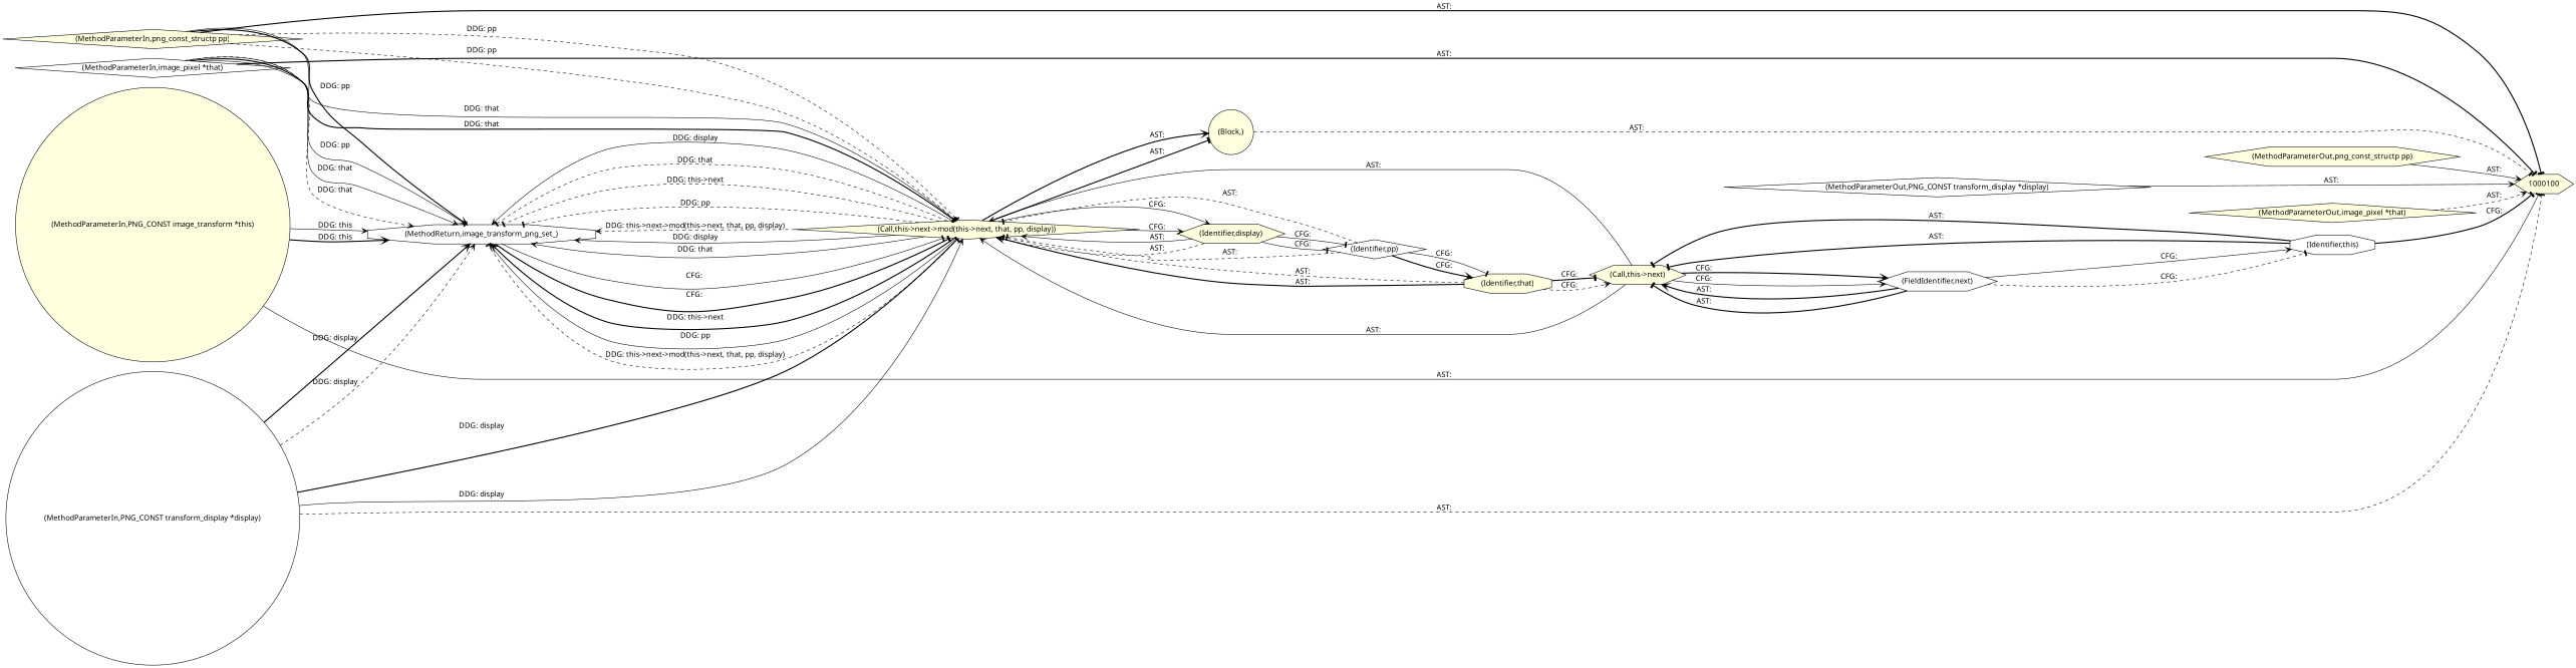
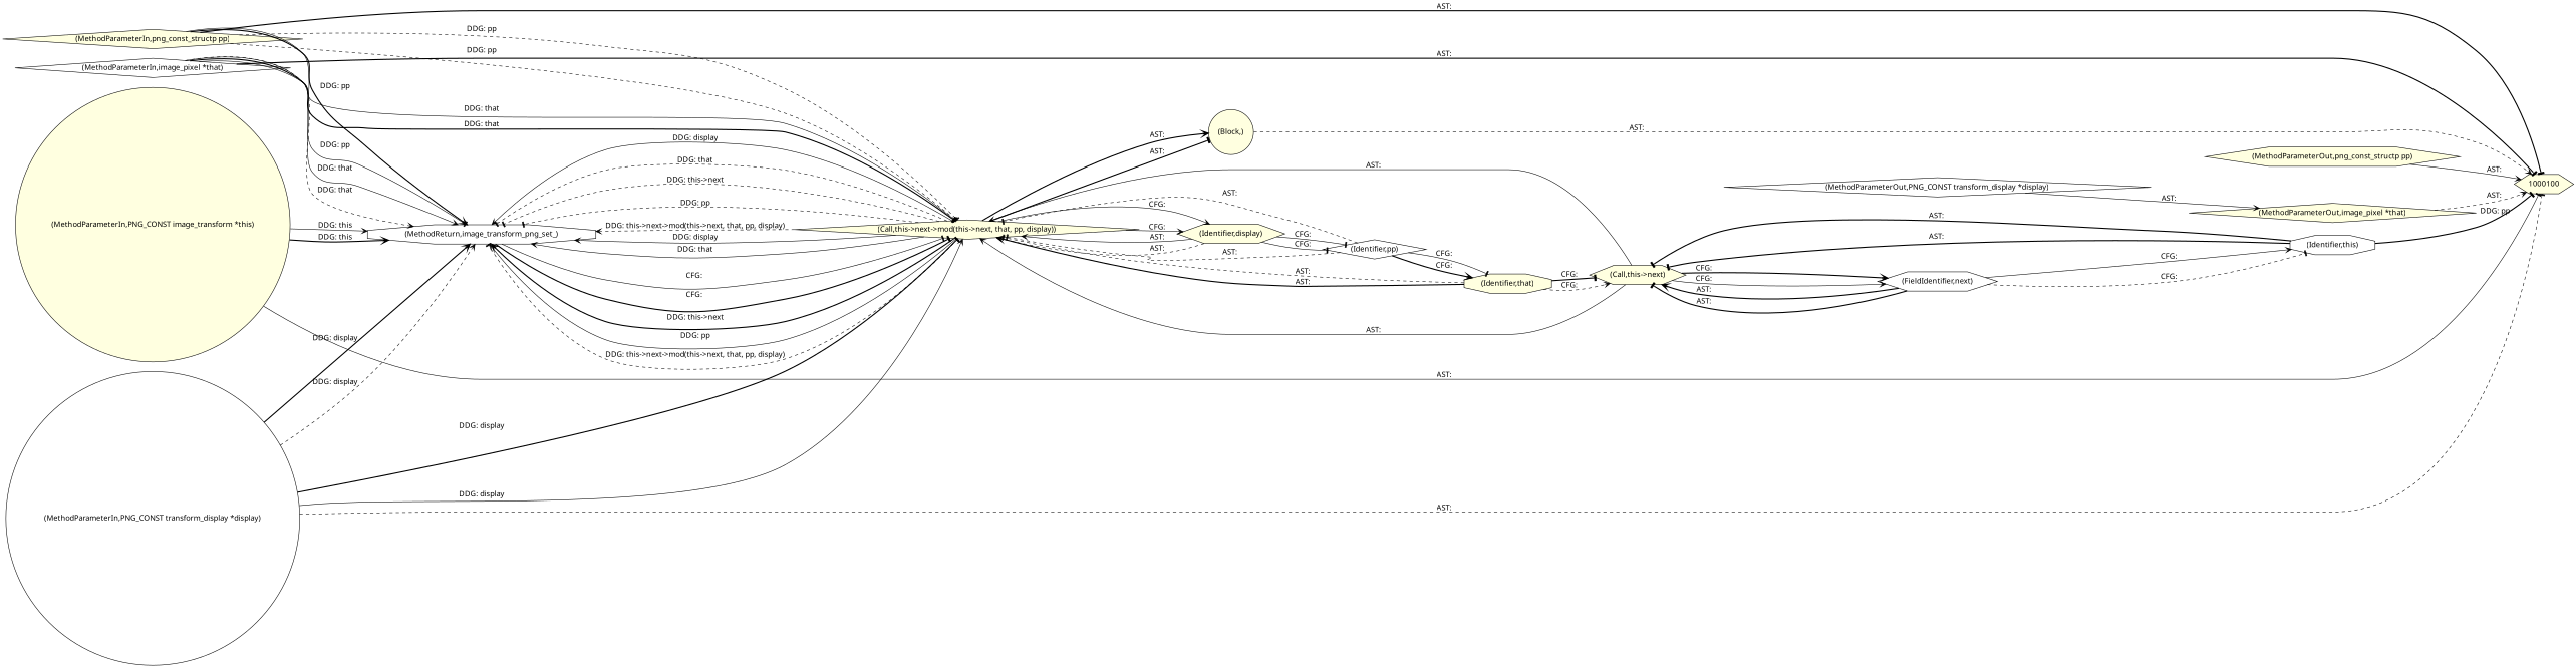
  digraph {
    fontname="Noto Sans"
    rankdir=LR
    node [fillcolor=lightyellow fontname="Noto Sans" shape=diamond style=filled]
    edge [arrowhead=vee fontname="Noto Sans" style=solid]
    n1 [fillcolor=white label="(MethodReturn,image_transform_png_set_)" shape=octagon]
    n2 [label="(Call,this->next->mod(this->next, that, pp, display))"]
    n3 [label="(Block,)" shape=circle]
    n4 [label="(Identifier,display)" shape=hexagon]
    1000100 [shape=hexagon]
    n6 [label="(MethodParameterIn,PNG_CONST image_transform *this)" shape=circle]
    n7 [label="(MethodParameterIn,png_const_structp pp)"]
    n8 [label="(MethodParameterOut,png_const_structp pp)" shape=hexagon]
    n9 [fillcolor=white label="(MethodParameterIn,image_pixel *that)"]
    n10 [label="(MethodParameterOut,image_pixel *that)"]
    n11 [fillcolor=white label="(MethodParameterIn,PNG_CONST transform_display *display)" shape=circle]
    n12 [fillcolor=white label="(MethodParameterOut,PNG_CONST transform_display *display)"]
    n13 [label="(Call,this->next)" shape=hexagon]
    n14 [fillcolor=white label="(FieldIdentifier,next)" shape=hexagon]
    n15 [fillcolor=white label="(Identifier,this)" shape=octagon]
    n16 [fillcolor=white label="(Identifier,pp)"]
    n17 [label="(Identifier,that)" shape=octagon]
    n1 -> n2 [arrowhead=tee label="CFG: "]
    n1 -> n2 [arrowhead=tee label="CFG: " style=bold]
    n2 -> n1 [label="DDG: this->next" style=bold]
    n2 -> n1 [label="DDG: pp"]
    n2 -> n1 [arrowhead=tee label="DDG: this->next->mod(this->next, that, pp, display)" style=dashed]
    n2 -> n1 [label="DDG: display"]
    n2 -> n1 [arrowhead=tee label="DDG: that" style=dashed]
    n2 -> n1 [arrowhead=tee label="DDG: this->next" style=dashed]
    n2 -> n1 [arrowhead=tee label="DDG: pp" style=dashed]
    n2 -> n1 [label="DDG: this->next->mod(this->next, that, pp, display)" style=dashed]
    n2 -> n1 [label="DDG: display"]
    n2 -> n1 [label="DDG: that"]
    n2 -> n3 [label="AST: " style=bold]
    n2 -> n3 [arrowhead=tee label="AST: " style=bold]
    n2 -> n4 [label="CFG: "]
    n2 -> n4 [label="CFG: "]
-   n3 -> 1000100 [arrowhead=tee label="AST: " style=dashed]
+   n3 -> 1000100 [label="AST: " style=dashed]
    n4 -> n2 [label="AST: "]
    n4 -> n2 [label="AST: " style=dashed]
    n4 -> n16 [arrowhead=tee label="CFG: "]
    n4 -> n16 [arrowhead=tee label="CFG: "]
    n6 -> n1 [label="DDG: this"]
    n6 -> n1 [label="DDG: this" style=bold]
    n6 -> 1000100 [arrowhead=tee label="AST: "]
    n7 -> n1 [label="DDG: pp" style=bold]
    n7 -> n1 [arrowhead=tee label="DDG: pp"]
    n7 -> n2 [arrowhead=tee label="DDG: pp" style=dashed]
    n7 -> n2 [arrowhead=tee label="DDG: pp" style=dashed]
    n7 -> 1000100 [arrowhead=tee label="AST: " style=bold]
    n8 -> 1000100 [label="AST: "]
    n9 -> n1 [label="DDG: that" style=dashed]
    n9 -> n1 [label="DDG: that"]
    n9 -> n2 [arrowhead=tee label="DDG: that" style=bold]
    n9 -> n2 [arrowhead=tee label="DDG: that"]
    n9 -> 1000100 [arrowhead=tee label="AST: " style=bold]
    n10 -> 1000100 [label="AST: " style=dashed]
    n11 -> n1 [label="DDG: display" style=bold]
    n11 -> n1 [label="DDG: display" style=dashed]
    n11 -> n2 [label="DDG: display"]
    n11 -> n2 [arrowhead=tee label="DDG: display" style=bold]
    n11 -> 1000100 [arrowhead=tee label="AST: " style=dashed]
-   n12 -> 1000100 [label="AST: "]
+   n12 -> n10 [label="AST: "]
    n13 -> n2 [label="AST: "]
    n13 -> n2 [label="AST: "]
    n13 -> n14 [label="CFG: " style=bold]
    n13 -> n14 [label="CFG: "]
    n14 -> n13 [label="AST: " style=bold]
    n14 -> n13 [arrowhead=tee label="AST: " style=bold]
    n14 -> n15 [arrowhead=tee label="CFG: " style=dashed]
    n14 -> n15 [label="CFG: "]
-   n15 -> 1000100 [arrowhead=tee label="CFG: " style=bold]
+   n15 -> 1000100 [arrowhead=tee label="DDG: pp" style=bold]
    n15 -> n13 [arrowhead=tee label="AST: " style=bold]
    n15 -> n13 [arrowhead=tee label="AST: " style=bold]
    n16 -> n2 [arrowhead=tee label="AST: " style=dashed]
    n16 -> n2 [arrowhead=tee label="AST: " style=dashed]
    n16 -> n17 [label="CFG: " style=bold]
    n16 -> n17 [arrowhead=tee label="CFG: "]
    n17 -> n2 [arrowhead=tee label="AST: " style=dashed]
    n17 -> n2 [label="AST: " style=bold]
    n17 -> n13 [label="CFG: " style=dashed]
    n17 -> n13 [arrowhead=tee label="CFG: " style=bold]
  }
